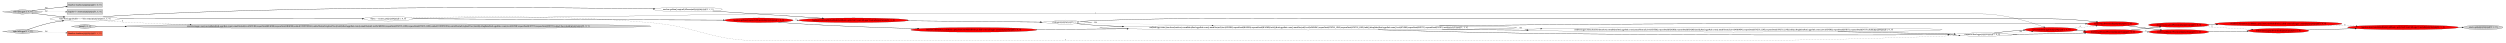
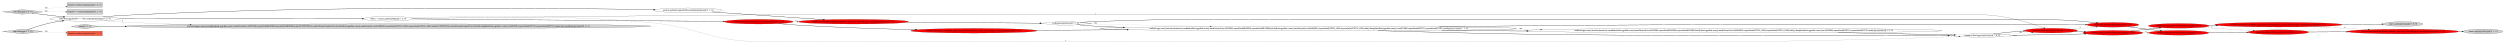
  digraph {
    fontname="Liberation Serif"
    rankdir=LR
    node [fillcolor=red fontname="Liberation Serif" shape=ellipse style=filled]
    edge [fontname="Liberation Serif" style=bold]
    n1 [label="v.get().impl((RestLogger)r)@@@10@@@['1', '0', '0']"]
    n2 [label="beanStore.getBean().ifPresent(null)@@@11@@@['1', '0', '0']"]
    n3 [label="resourceAs().ifPresent(null)@@@9@@@['0', '1', '0']"]
    n4 [label="beanStore.getBean().ifPresent(null)@@@10@@@['0', '1', '0']"]
    n5 [label="defaultClasses().get().ifPresent(null)@@@12@@@['1', '0', '0']"]
    n6 [fillcolor=lightgray label="return RestLogger.create().normalRules(RestLoggerRule.create().statusFilter(null).level(SEVERE).requestDetail(HEADER).responseDetail(HEADER).enabled(CONDITIONAL).enabledTest(null).logStackTrace().build(),RestLoggerRule.create().statusFilter(null).level(WARNING).requestDetail(STATUS_LINE).responseDetail(STATUS_LINE).enabled(CONDITIONAL).enabledTest(null).logStackTrace().build()).debugRules(RestLoggerRule.create().level(SEVERE).requestDetail(ENTITY).responseDetail(ENTITY).logStackTrace().build())@@@3@@@['0', '0', '1']"]
    n7 [fillcolor=white label="beanStore.getBean().map(null).ifPresent(null)@@@4@@@['0', '1', '0']"]
    n8 [label="beanStore.beanCreateMethodFinder().addBean(,v.get()).find(\"createCallLogger\").run(null)@@@5@@@['0', '1', '0']"]
    n9 [fillcolor=white label="v.isEmpty()@@@6@@@['0', '1', '0']" shape=diamond]
    n10 [label="defaultClasses().get().ifPresent(null)@@@11@@@['0', '1', '0']"]
    n11 [label="beanStore.beanCreateMethodFinder().addBean(,v.get()).find(\"createCallLogger\").run(null)@@@12@@@['0', '1', '0']"]
    n12 [label="BeanStore.of(beanStore,r).addBean(,v.get()).beanCreateMethodFinder(,r).find(\"createCallLogger\").run(null)@@@6@@@['1', '0', '0']"]
    n13 [fillcolor=white label="v.set(RestLogger.create().beanStore(beanStore).normalRules(RestLoggerRule.create().statusFilter(null).level(SEVERE).requestDetail(HEADER).responseDetail(HEADER).build(),RestLoggerRule.create().statusFilter(null).level(WARNING).requestDetail(STATUS_LINE).responseDetail(STATUS_LINE).build()).debugRules(RestLoggerRule.create().level(SEVERE).requestDetail(ENTITY).responseDetail(ENTITY).build()))@@@7@@@['1', '1', '0']"]
    n14 [fillcolor=white label="r instanceof RestLogger@@@10@@@['1', '0', '0']" shape=diamond]
    n15 [fillcolor=white label="v.set(RestLogger.create().beanStore(beanStore).normalRules(RestLoggerRule.create().statusFilter(null).level(SEVERE).requestDetail(HEADER).responseDetail(HEADER).build(),RestLoggerRule.create().statusFilter(null).level(WARNING).requestDetail(STATUS_LINE).responseDetail(STATUS_LINE).build()).debugRules(RestLoggerRule.create().level(SEVERE).requestDetail(ENTITY).responseDetail(ENTITY).build()))@@@8@@@['1', '0', '0']"]
    n16 [fillcolor=white label="Object r = resource.get()@@@4@@@['1', '0', '0']"]
    n17 [label="beanStore.getBean().map(null).ifPresent(null)@@@5@@@['1', '0', '0']"]
    n18 [label="BeanStore.of(beanStore,r).addBean(,v.get()).beanCreateMethodFinder(,r).find(\"createCallLogger\").run(null)@@@13@@@['1', '0', '0']"]
+   n19 [fillcolor=lightgray label="return v.get()@@@14@@@['1', '0', '0']"]
    n20 [fillcolor=lightgray label="return v.get()@@@13@@@['0', '1', '0']"]
    n21 [fillcolor=lightgray label="Supplier<?> resource@@@2@@@['1', '1', '0']" shape=box]
    n22 [fillcolor=lightgray label="createCallLogger['1', '0', '0']" shape=diamond]
    n23 [fillcolor=white label="Value<RestLogger.Builder> v = Value.empty()@@@3@@@['1', '1', '0']"]
    n24 [fillcolor=lightgray label="BeanStore beanStore@@@2@@@['1', '0', '0']" shape=box]
    n25 [fillcolor=lightgray label="createCallLogger['0', '1', '0']" shape=diamond]
    n26 [fillcolor=tomato label="BeanStore beanStore@@@2@@@['0', '1', '0']" shape=box]
    n27 [fillcolor=lightgray label="builder['0', '0', '1']" shape=diamond]
    n1 -> n2
    n1 -> n3 [label=0 style=dashed]
    n2 -> n4 [label=0 style=dashed]
    n2 -> n5
    n3 -> n4
    n4 -> n10
    n5 -> n10 [label=0 style=dashed]
    n5 -> n18
    n7 -> n8
    n8 -> n9
    n9 -> n3
    n9 -> n13
    n9 -> n13 [label=true style=dotted]
    n10 -> n11
    n11 -> n20
    n12 -> n13
    n13 -> n3
    n13 -> n14
    n13 -> n15
    n13 -> n15 [label=true style=dotted]
    n14 -> n1 [label=true style=dotted]
    n14 -> n1
    n14 -> n2
    n15 -> n14
    n16 -> n1 [label=r style=solid]
    n16 -> n14 [label=r style=dashed]
    n16 -> n17
    n17 -> n8 [label=0 style=dashed]
    n17 -> n12
    n18 -> n11 [label=0 style=dashed]
+   n18 -> n19
    n22 -> n21 [label=true style=dotted]
    n22 -> n23
-   n22 -> n24 [label=true]
+   n22 -> n24 [label=true style=dotted]
    n23 -> n6 [label=0 style=dashed]
    n23 -> n7
    n23 -> n16
    n25 -> n23
    n25 -> n26 [label=true style=dotted]
    n27 -> n6
  }
